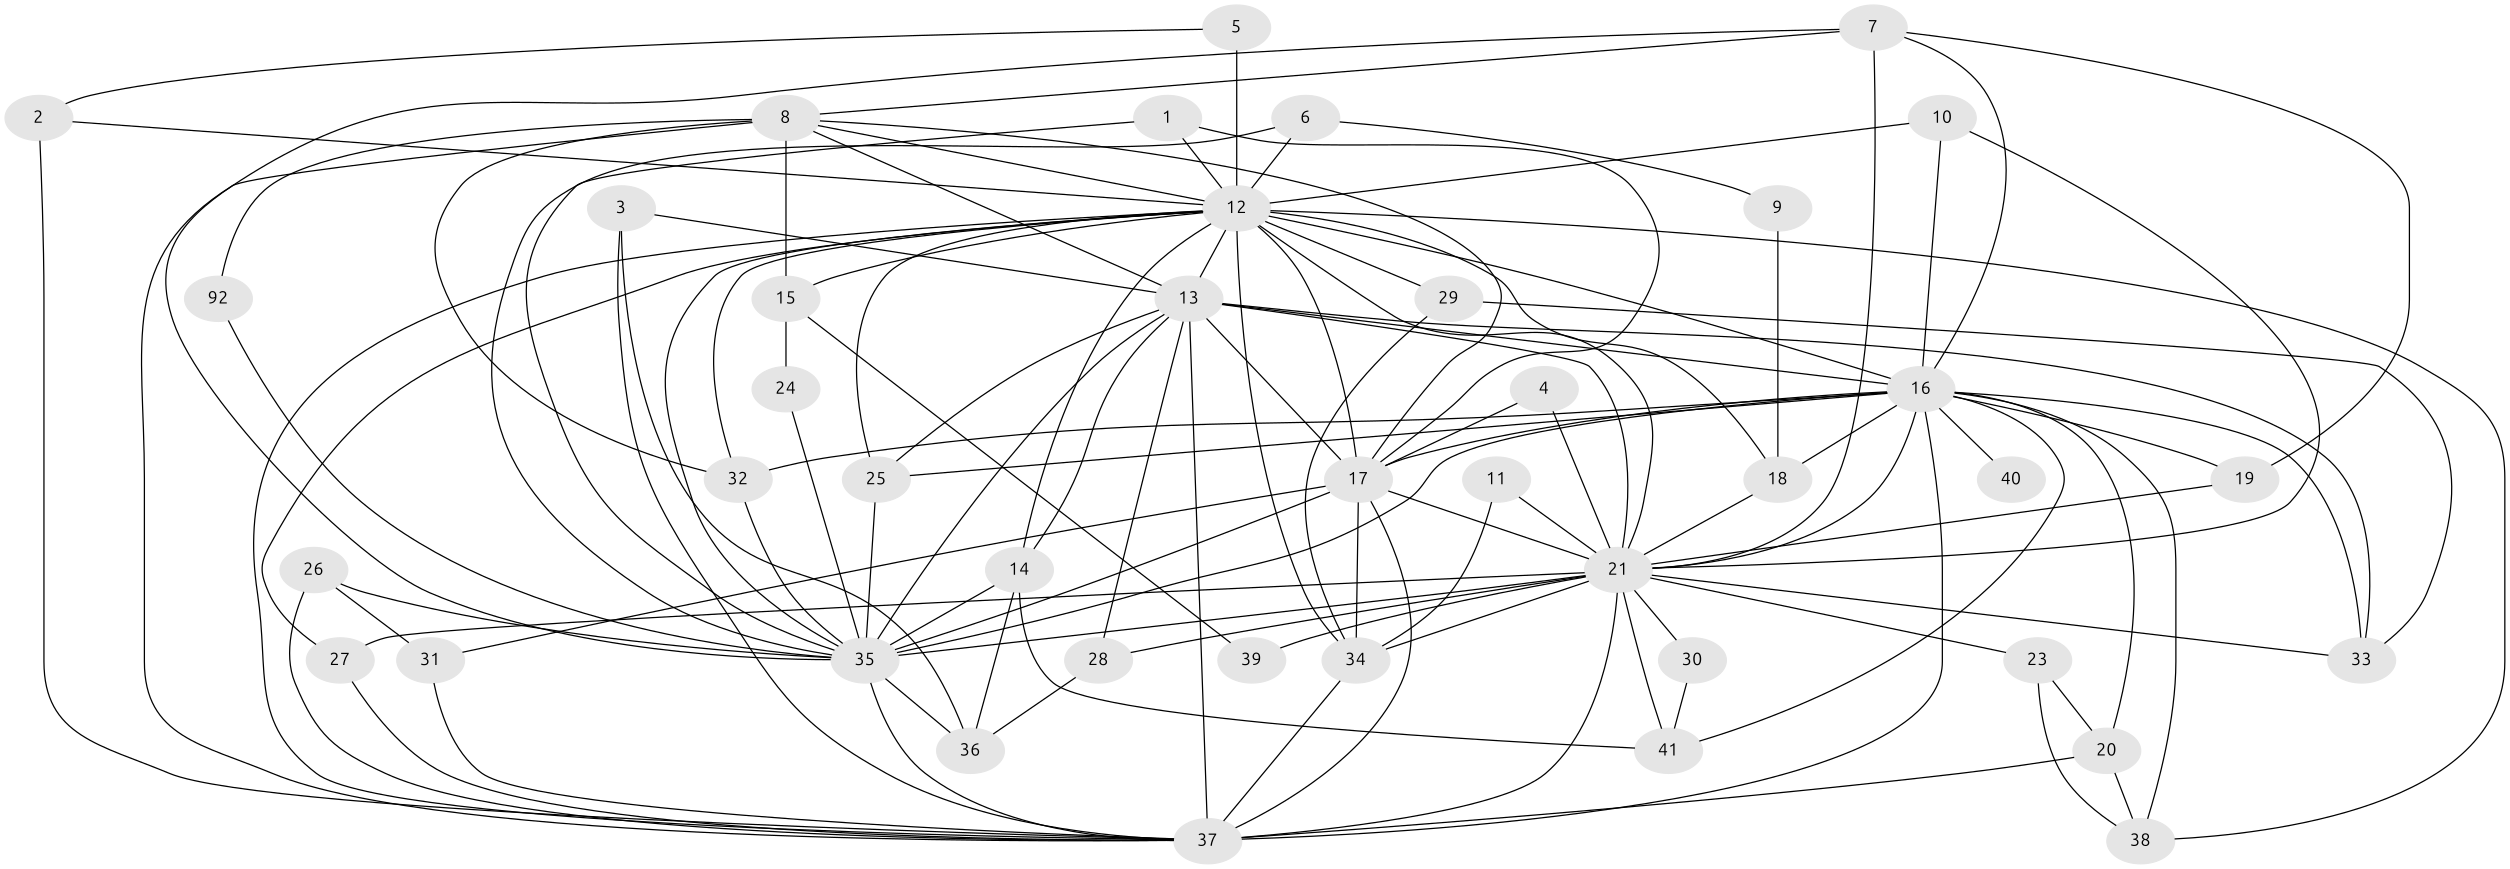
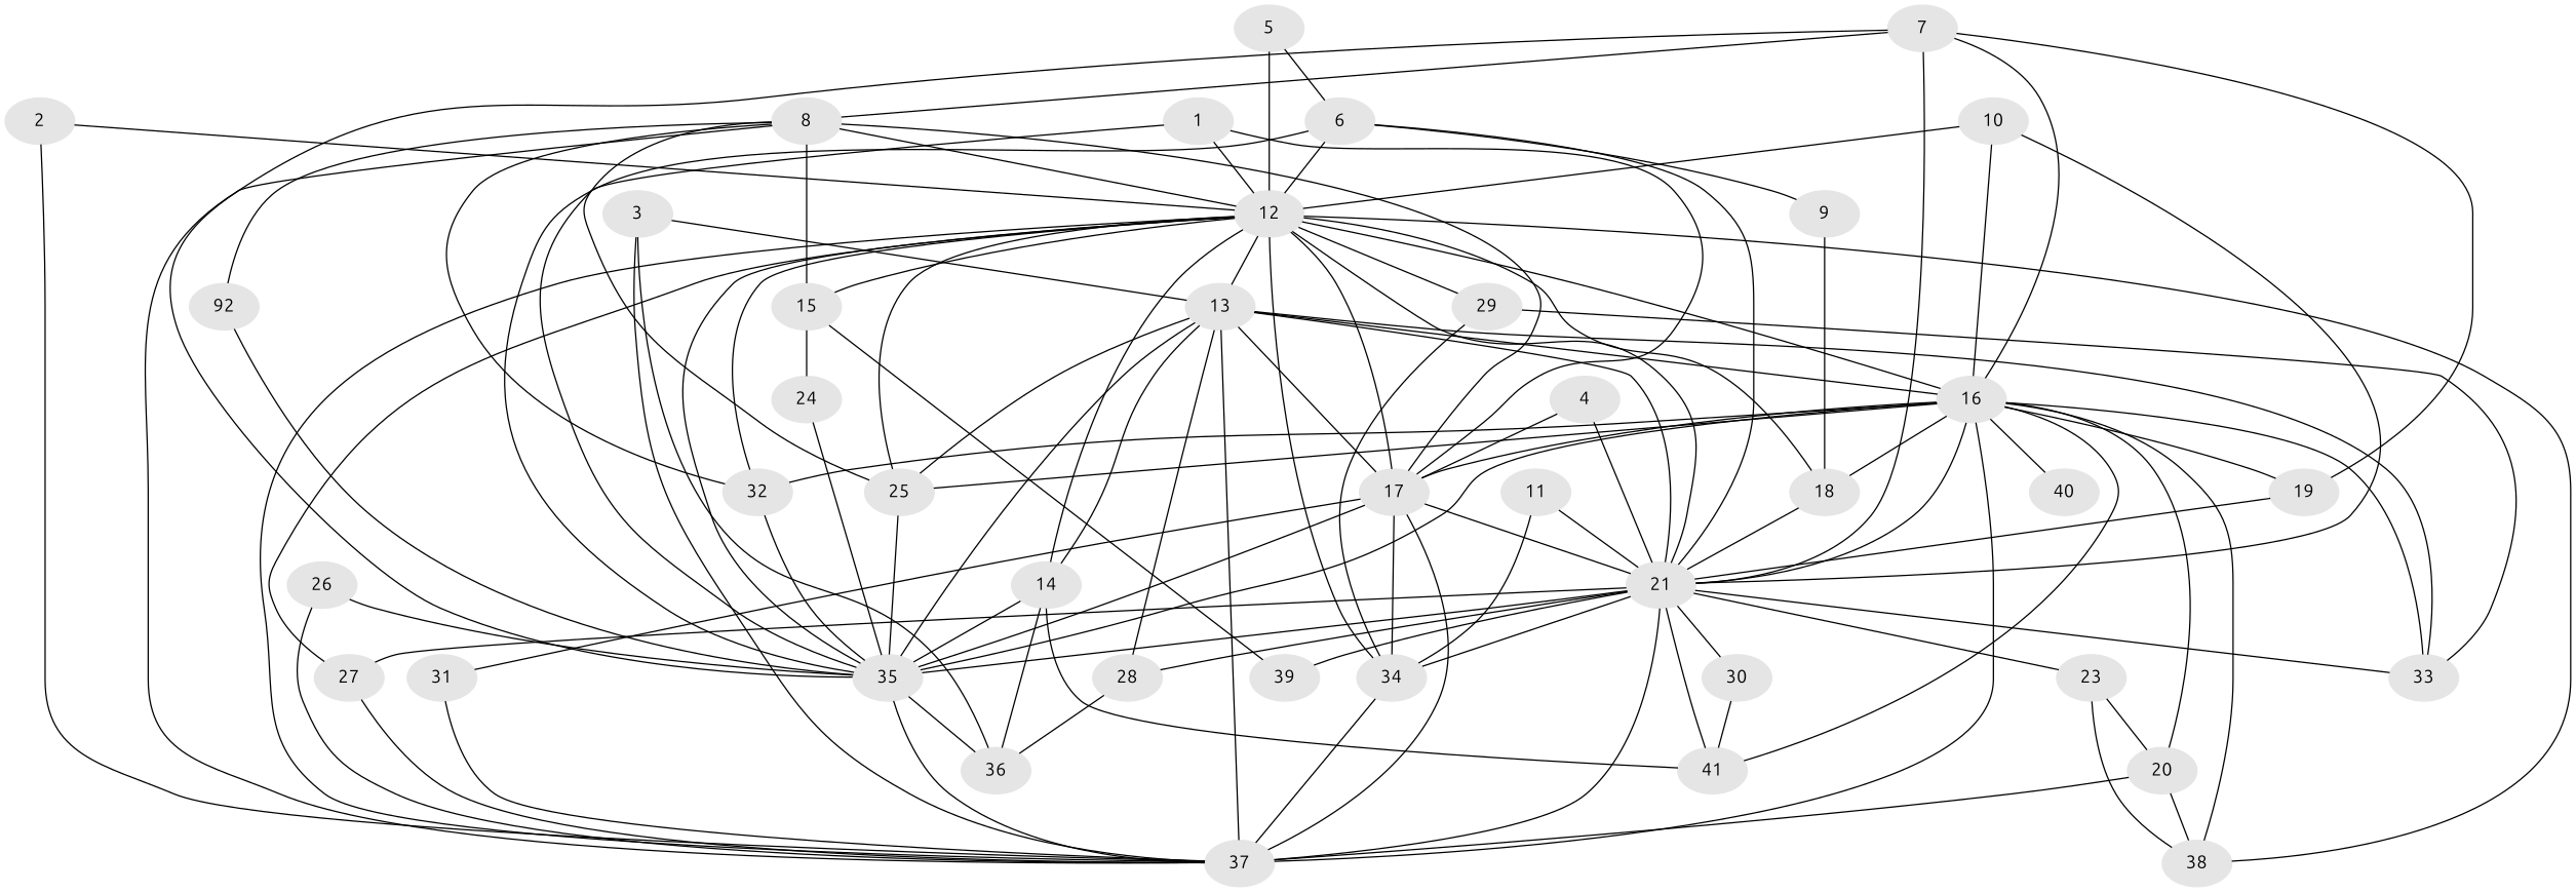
  graph {
    fontname=Ubuntu
    node [color=gray90 fontname=Ubuntu style=filled]
    edge [fontname=Ubuntu weight=1.0]
    1
    12
    17
    35
    37
    13
    21
    16
    15
    32
    18
    34
    14
    25
    27
    29
    38
    31
    36
    2
    3
    28
    33
    4
    41
    39
    23
    30
    5
    6
    9
    7
    8
    19
    n35 [label=92]
    20
    40
    24
    10
    11
    26
    1 -- 12
    1 -- 17
    1 -- 35
    12 -- 17
    12 -- 35 [weight=2.0]
    12 -- 37 [weight=2.0]
    12 -- 13
    12 -- 21 [weight=2.0]
    12 -- 16 [weight=2.0]
    12 -- 15
    12 -- 32
    12 -- 18
    12 -- 34
    12 -- 14
    12 -- 25
    12 -- 27
    12 -- 29 [weight=3.0]
    12 -- 38
    17 -- 35 [weight=2.0]
    17 -- 37 [weight=2.0]
    17 -- 21 [weight=2.0]
    17 -- 34
    17 -- 31
    35 -- 37 [weight=2.0]
    35 -- 36
    13 -- 17
    13 -- 35
    13 -- 37 [weight=2.0]
    13 -- 21 [weight=2.0]
    13 -- 16 [weight=2.0]
    13 -- 14
    13 -- 25
    13 -- 28
    13 -- 33
    21 -- 35 [weight=2.0]
    21 -- 37 [weight=4.0]
    21 -- 34
    21 -- 27
    21 -- 28
    21 -- 33
    21 -- 41
    21 -- 39
    21 -- 23
    21 -- 30
    16 -- 17 [weight=2.0]
    16 -- 35 [weight=2.0]
    16 -- 37 [weight=4.0]
    16 -- 21 [weight=5.0]
    16 -- 32
    16 -- 18
    16 -- 25
    16 -- 38
    16 -- 33
    16 -- 41
    16 -- 19
    16 -- 20 [weight=2.0]
    16 -- 40
    15 -- 39
    15 -- 24
    32 -- 35
    18 -- 21
    34 -- 37
    14 -- 35
    14 -- 36
    14 -- 41
    25 -- 35
    27 -- 37
    29 -- 34
    29 -- 33
    31 -- 37
    2 -- 12
    2 -- 37
    3 -- 37
    3 -- 13
    3 -- 36
    28 -- 36
    4 -- 17
    4 -- 21
    23 -- 38
    23 -- 20
    30 -- 41
    5 -- 12
-   5 -- 2
+   5 -- 6
    6 -- 12
    6 -- 35
+   6 -- 21
    6 -- 9
    9 -- 18
    7 -- 35
    7 -- 21
    7 -- 16
    7 -- 8
    7 -- 19
    8 -- 12
    8 -- 17
    8 -- 37
-   8 -- 13
+   8 -- 25
    8 -- 15
    8 -- 32
    8 -- n35
    19 -- 21
    n35 -- 35
    20 -- 37
    20 -- 38
    24 -- 35
    10 -- 12
    10 -- 21
    10 -- 16
    11 -- 21
    11 -- 34
    26 -- 35
    26 -- 37
-   26 -- 31
  }
